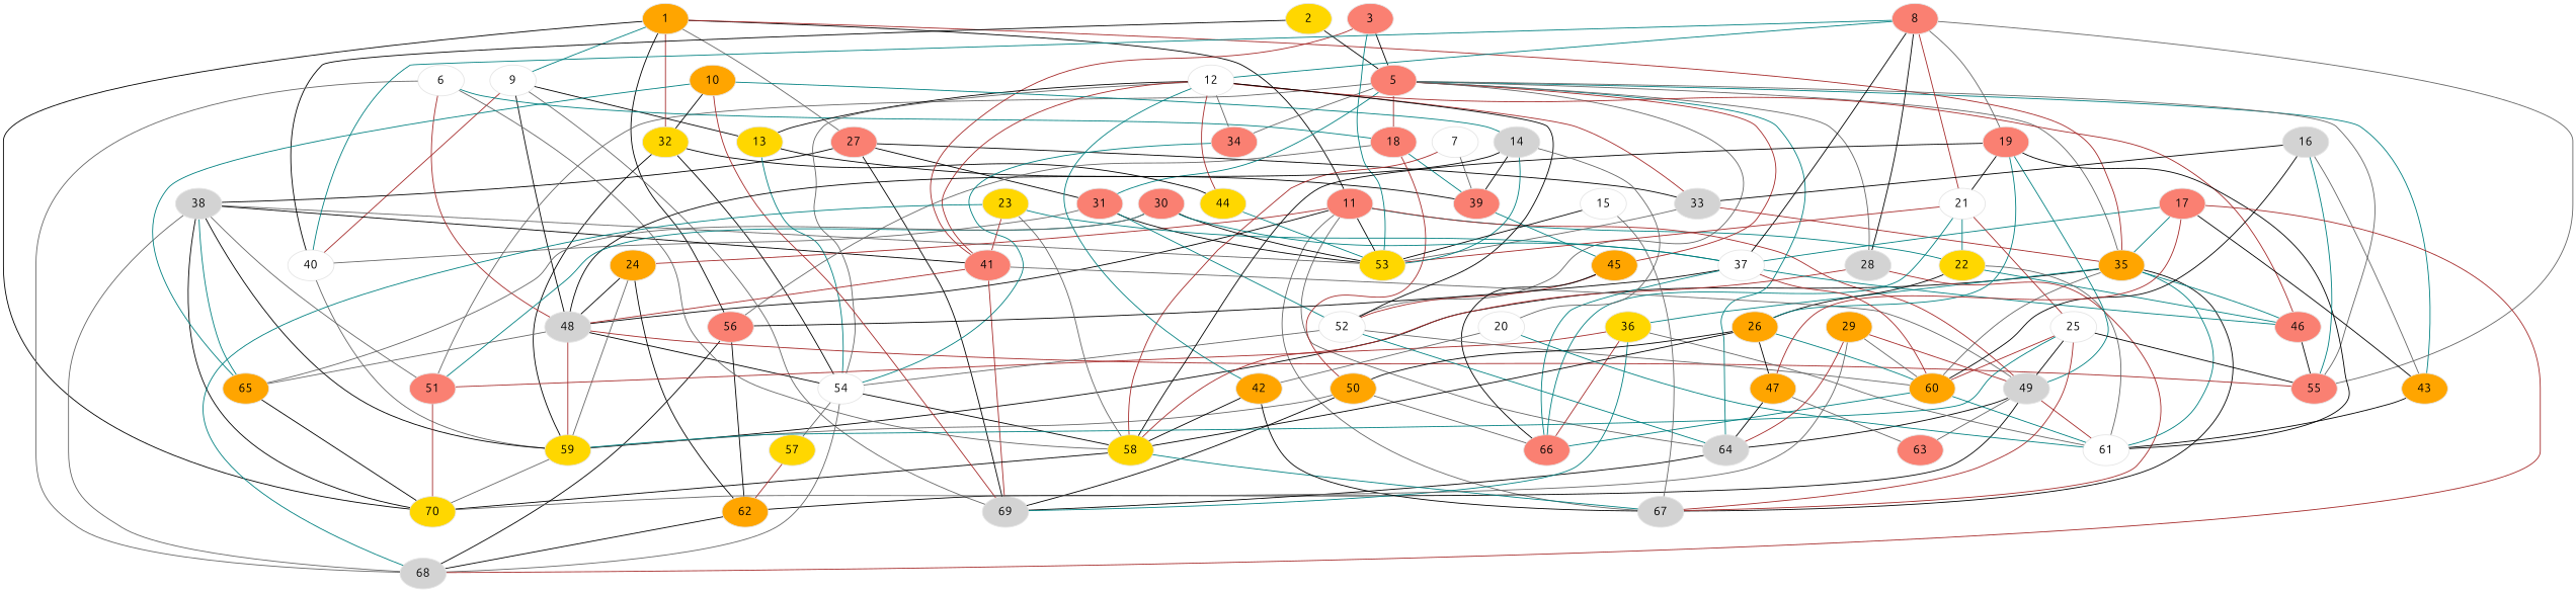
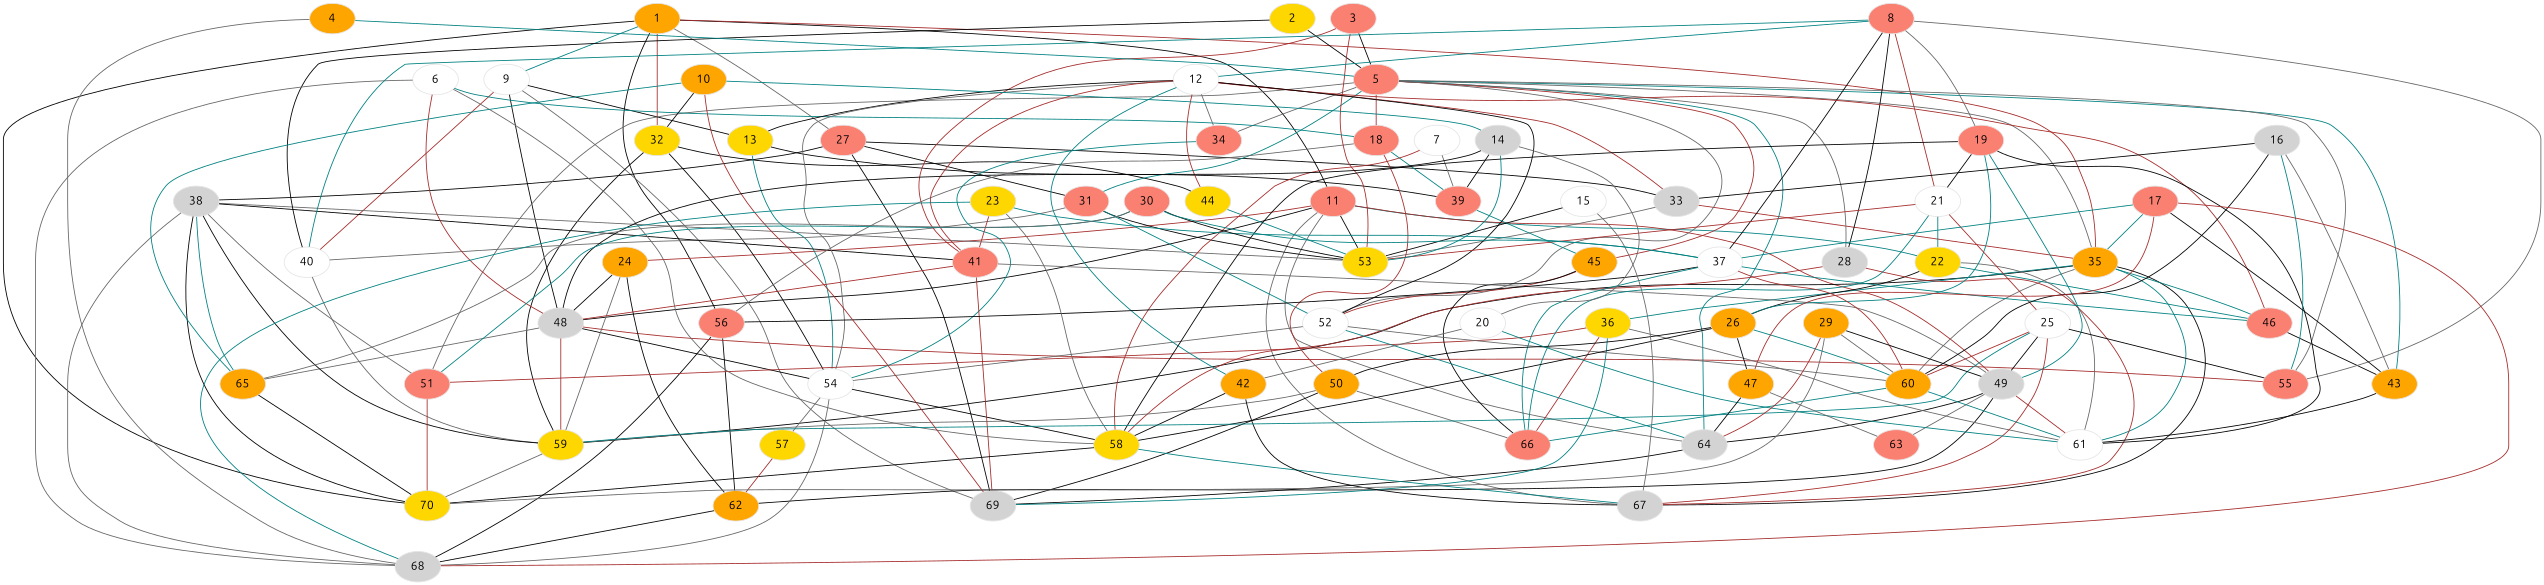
  graph {
    fontname=Ubuntu
    node [color=gray90 fillcolor=salmon fontname=Ubuntu style=filled]
    edge [color=black fontname=Ubuntu weight=1.0]
    1 [fillcolor=orange]
    9 [fillcolor=white]
    11
    27
    32 [fillcolor=gold]
    35 [fillcolor=orange]
    56
    70 [fillcolor=gold]
    40 [fillcolor=white]
    48 [fillcolor=lightgrey]
    13 [fillcolor=gold]
    69 [fillcolor=lightgrey]
    53 [fillcolor=gold]
    64 [fillcolor=lightgrey]
    22 [fillcolor=gold]
    24 [fillcolor=orange]
    49 [fillcolor=lightgrey]
    67 [fillcolor=lightgrey]
    31
    33 [fillcolor=lightgrey]
    38 [fillcolor=lightgrey]
    44 [fillcolor=gold]
    54 [fillcolor=white]
    59 [fillcolor=gold]
    46
    60 [fillcolor=orange]
    61 [fillcolor=white]
    36 [fillcolor=gold]
    68 [fillcolor=lightgrey]
    62 [fillcolor=orange]
    2 [fillcolor=gold]
    5
    18
    28 [fillcolor=lightgrey]
    34
    43 [fillcolor=orange]
    45 [fillcolor=orange]
    51
    52 [fillcolor=white]
    55
    3
    41
+   4 [fillcolor=orange]
    39
    50 [fillcolor=orange]
    58 [fillcolor=gold]
    66
    6 [fillcolor=white]
    65 [fillcolor=orange]
    7 [fillcolor=white]
    8
    12 [fillcolor=white]
    19
    21 [fillcolor=white]
    37 [fillcolor=white]
    42 [fillcolor=orange]
    26 [fillcolor=orange]
    25 [fillcolor=white]
    10 [fillcolor=orange]
    14 [fillcolor=lightgrey]
    20 [fillcolor=white]
    63
    57 [fillcolor=gold]
    15 [fillcolor=white]
    16 [fillcolor=lightgrey]
    17
    47 [fillcolor=orange]
    23 [fillcolor=gold]
    29 [fillcolor=orange]
    30
    1 -- 9 [color=teal]
    1 -- 11
    1 -- 27 [color=gray40]
    1 -- 32 [color=brown]
    1 -- 35 [color=brown]
    1 -- 56
    1 -- 70
    9 -- 40 [color=brown]
    9 -- 48
    9 -- 13
    9 -- 69 [color=gray40]
    11 -- 48
    11 -- 53
    11 -- 64 [color=gray40]
    11 -- 22 [color=teal]
    11 -- 24 [color=brown]
    11 -- 49 [color=brown]
    11 -- 67 [color=gray40]
    27 -- 69
    27 -- 31
    27 -- 33
    27 -- 38
    32 -- 44
    32 -- 54
    32 -- 59
    35 -- 67
    35 -- 59
    35 -- 46 [color=teal]
    35 -- 60 [color=gray40]
    35 -- 61 [color=teal]
    35 -- 36 [color=teal]
    56 -- 68
    56 -- 62
    40 -- 59 [color=gray40]
    48 -- 54
    48 -- 59 [color=brown]
    48 -- 55 [color=brown]
    48 -- 65 [color=gray40]
    13 -- 54 [color=teal]
    13 -- 39
    64 -- 69
    22 -- 46 [color=teal]
    22 -- 61 [color=gray40]
    22 -- 26
    24 -- 48
    24 -- 59 [color=gray40]
    24 -- 62
    49 -- 64
    49 -- 61 [color=brown]
    49 -- 62
    49 -- 63 [color=gray40]
    31 -- 40 [color=gray40]
    31 -- 53
    31 -- 52 [color=teal]
    33 -- 35 [color=brown]
    33 -- 53 [color=gray40]
    38 -- 70
    38 -- 53 [color=gray40]
    38 -- 59
    38 -- 68 [color=gray40]
    38 -- 51 [color=gray40]
    38 -- 41
    38 -- 65 [color=teal]
    44 -- 53 [color=teal]
    54 -- 68 [color=gray40]
    54 -- 58
    54 -- 57 [color=gray40 weight=2.0]
    59 -- 70 [color=gray40]
-   46 -- 55
+   46 -- 43
    60 -- 61 [color=teal]
    60 -- 66 [color=teal]
    36 -- 69 [color=teal]
    36 -- 61 [color=gray40]
    36 -- 51 [color=brown]
    36 -- 66 [color=brown]
    62 -- 68
    2 -- 40
    2 -- 5 [weight=2.0]
    5 -- 35 [color=gray40]
    5 -- 64 [color=teal]
    5 -- 31 [color=teal]
    5 -- 18 [color=brown]
    5 -- 28 [color=gray40]
    5 -- 34 [color=gray40]
    5 -- 43 [color=teal]
    5 -- 45 [color=brown]
    5 -- 51 [color=gray40]
    5 -- 52 [color=gray40]
    5 -- 55 [color=gray40]
    18 -- 56 [color=gray40]
    18 -- 39 [color=teal]
    18 -- 50 [color=brown]
    28 -- 67 [color=brown]
    28 -- 58 [color=brown]
    34 -- 54 [color=teal]
    43 -- 61
    45 -- 52 [color=brown]
    45 -- 66
    51 -- 70 [color=brown]
    52 -- 64 [color=teal]
    52 -- 54 [color=gray40]
    52 -- 60 [color=gray40]
-   3 -- 53 [color=teal]
+   3 -- 53 [color=brown]
    3 -- 5
    3 -- 41 [color=brown]
    41 -- 48 [color=brown]
    41 -- 69 [color=brown]
    41 -- 49 [color=gray40]
+   4 -- 68 [color=gray40]
+   4 -- 5 [color=teal]
    39 -- 45 [color=teal]
    50 -- 69
    50 -- 59 [color=gray40]
    50 -- 66 [color=gray40]
    58 -- 70
    58 -- 67 [color=teal]
    6 -- 48 [color=brown]
    6 -- 68 [color=gray40]
    6 -- 18 [color=teal]
    6 -- 58 [color=gray40]
    65 -- 70
    7 -- 39 [color=gray40]
    7 -- 58 [color=brown]
    8 -- 40 [color=teal]
    8 -- 28
    8 -- 55 [color=gray40]
    8 -- 12 [color=teal]
    8 -- 19 [color=gray40]
    8 -- 21 [color=brown]
    8 -- 37
    12 -- 13
    12 -- 33 [color=brown]
    12 -- 44 [color=brown]
    12 -- 54 [color=gray40]
    12 -- 46 [color=brown]
    12 -- 34 [color=gray40]
    12 -- 52
    12 -- 41 [color=brown]
    12 -- 42 [color=teal]
    19 -- 49 [color=teal]
    19 -- 61
    19 -- 58
    19 -- 21
    19 -- 26 [color=teal]
    21 -- 53 [color=brown]
    21 -- 22 [color=teal]
    21 -- 66 [color=teal]
    21 -- 25 [color=brown]
    37 -- 56
    37 -- 46 [color=teal]
    37 -- 60 [color=brown]
    37 -- 66 [color=teal]
    42 -- 67
    42 -- 58
    26 -- 60 [color=teal]
    26 -- 50
    26 -- 58
    26 -- 47
    25 -- 49
    25 -- 67 [color=brown]
    25 -- 59 [color=teal]
    25 -- 60 [color=brown]
    25 -- 55
    10 -- 32
    10 -- 69 [color=brown]
    10 -- 65 [color=teal]
    10 -- 14 [color=teal]
    14 -- 48
    14 -- 53 [color=teal]
    14 -- 39
    14 -- 20 [color=gray40]
    20 -- 61 [color=teal]
    20 -- 42 [color=gray40]
    57 -- 62 [color=brown]
    15 -- 53 [weight=2.0]
    15 -- 67 [color=gray40]
    16 -- 33
    16 -- 60
    16 -- 43 [color=gray40]
    16 -- 55 [color=teal]
    17 -- 35 [color=teal]
    17 -- 68 [color=brown]
    17 -- 43
    17 -- 37 [color=teal]
    17 -- 47 [color=brown]
    47 -- 64
    47 -- 63 [color=gray40]
    23 -- 68 [color=teal]
    23 -- 41 [color=brown]
    23 -- 58 [color=gray40]
    23 -- 37 [color=teal]
    29 -- 70 [color=gray40]
    29 -- 64 [color=brown]
-   29 -- 49 [color=brown]
+   29 -- 49
    29 -- 60 [color=gray40]
    30 -- 53
    30 -- 51 [color=teal]
    30 -- 65 [color=gray40]
    30 -- 37 [color=teal]
  }
